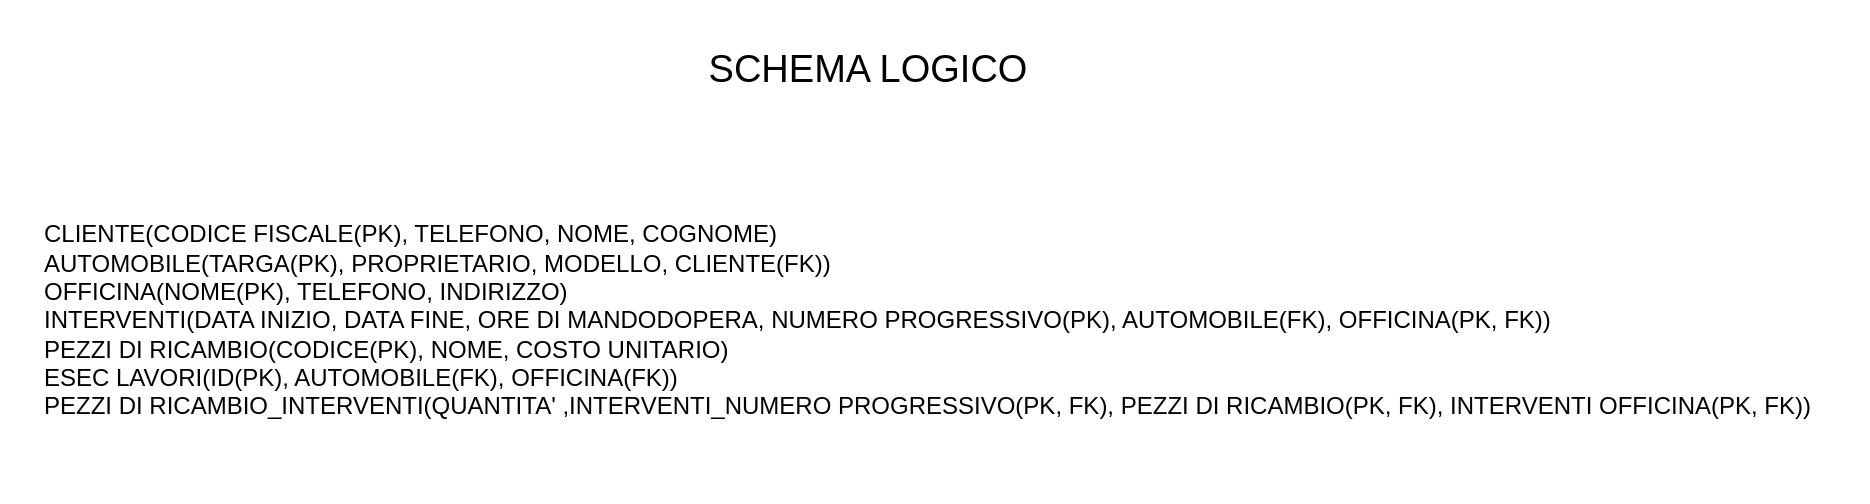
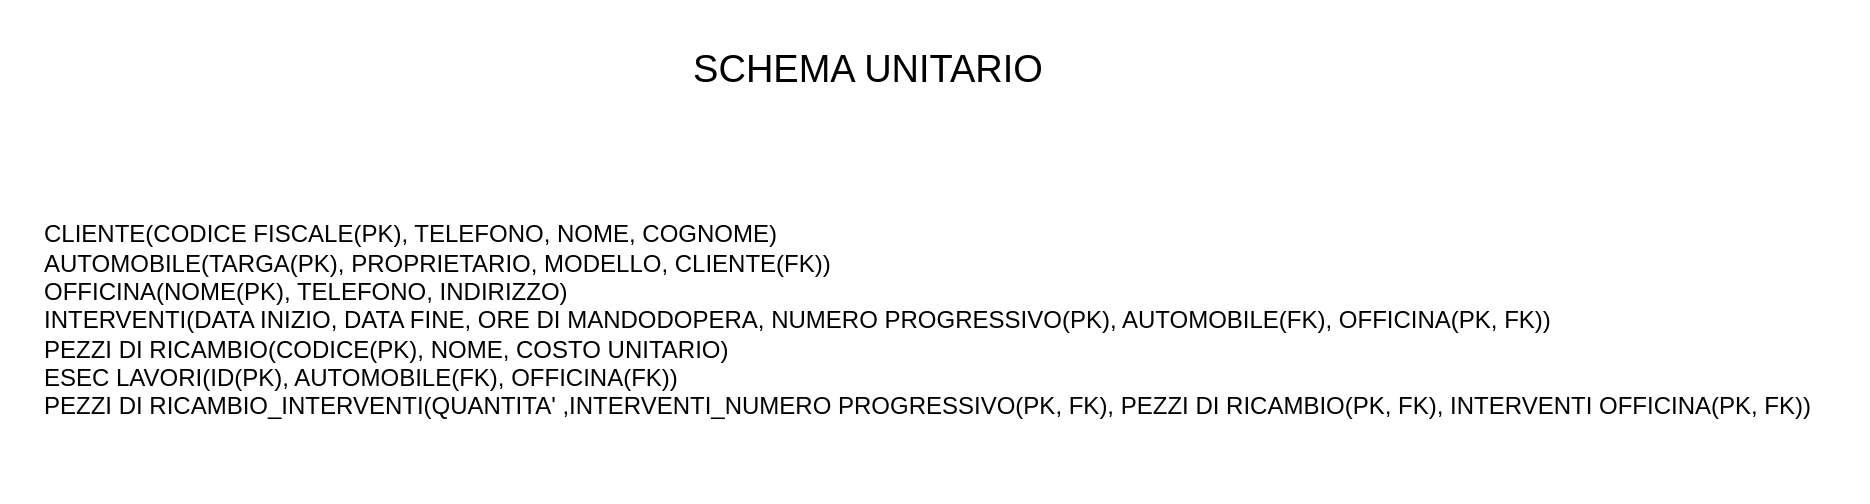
  <mxCell id="0" />
  <mxCell id="1" parent="0" />
- <mxCell id="2" value="SCHEMA LOGICO" style="text;html=1;align=center;verticalAlign=middle;whiteSpace=wrap;rounded=0;fontSize=19;" parent="1" vertex="1"><mxGeometry x="244" y="20" width="380" height="30" as="geometry" /></mxCell>
+ <mxCell id="2" value="SCHEMA UNITARIO" style="text;html=1;align=center;verticalAlign=middle;whiteSpace=wrap;rounded=0;fontSize=19;" parent="1" vertex="1"><mxGeometry x="244" y="20" width="380" height="30" as="geometry" /></mxCell>
  <mxCell id="3" value="CLIENTE(CODICE FISCALE(PK), TELEFONO, NOME, COGNOME)&lt;br&gt;AUTOMOBILE(TARGA(PK), PROPRIETARIO, MODELLO, CLIENTE(FK))&lt;br&gt;OFFICINA(NOME(PK), TELEFONO, INDIRIZZO)&lt;br&gt;INTERVENTI(DATA INIZIO, DATA FINE, ORE DI MANDODOPERA, NUMERO PROGRESSIVO(PK), AUTOMOBILE(FK), OFFICINA(PK, FK))&lt;br&gt;PEZZI DI RICAMBIO(CODICE(PK), NOME, COSTO UNITARIO)&lt;br&gt;ESEC LAVORI(ID(PK), AUTOMOBILE(FK), OFFICINA(FK))&lt;br&gt;PEZZI DI RICAMBIO_INTERVENTI(QUANTITA' ,INTERVENTI_NUMERO PROGRESSIVO(PK, FK), PEZZI DI RICAMBIO(PK, FK), INTERVENTI OFFICINA(PK, FK))" style="text;html=1;align=left;verticalAlign=middle;whiteSpace=wrap;rounded=0;" parent="1" vertex="1"><mxGeometry y="90" width="893" height="140" as="geometry" x="20" /></mxCell>
